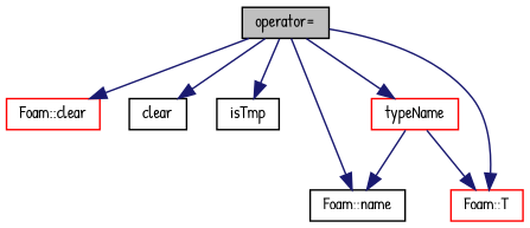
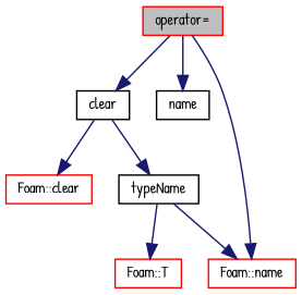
  digraph {
    fontname="Patrick Hand"
    rankdir=TB
    node [color=black fontname="Patrick Hand" fontsize=10 shape=record]
    edge [color=midnightblue fontname="Patrick Hand" fontsize=10 labelfontname=Helvetica labelfontsize=10 style=solid]
-   n1 [fillcolor=grey75 fontcolor=black height=0.2 label="operator=" style=filled width=0.4]
+   n1 [color=red fillcolor=grey75 fontcolor=black height=0.2 label="operator=" style=filled width=0.4]
    n2 [color=red height=0.2 label="Foam::clear" width=0.4]
    n3 [height=0.2 label=clear width=0.4]
-   n4 [height=0.2 label=isTmp width=0.4]
-   n5 [height=0.2 label="Foam::name" width=0.4]
+   n4 [height=0.2 label=name width=0.4]
+   n5 [color=red height=0.2 label="Foam::name" width=0.4]
    n6 [color=red height=0.2 label="Foam::T" width=0.4]
-   n7 [color=red height=0.2 label=typeName width=0.4]
-   n1 -> n2
+   n7 [height=0.2 label=typeName width=0.4]
+   n3 -> n2
    n1 -> n3
    n1 -> n4
    n1 -> n5
-   n1 -> n6
-   n1 -> n7
+   n3 -> n7
    n7 -> n5
    n7 -> n6
  }
